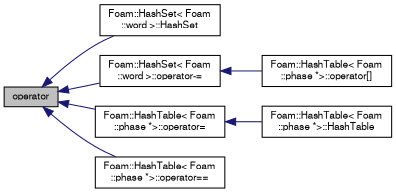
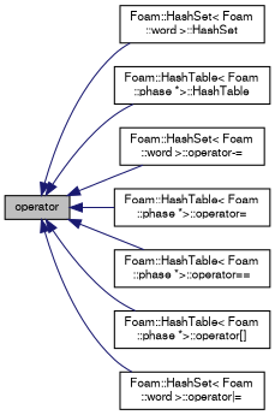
  digraph {
    rankdir=LR
    node [color=black fontname=FreeSans fontsize=10 shape=record]
    edge [color=midnightblue dir=back fontname=FreeSans fontsize=10 labelfontname=FreeSans labelfontsize=10 style=solid]
    n1 [fillcolor=grey75 fontcolor=black height=0.2 label=operator style=filled width=0.4]
    n2 [height=0.2 label="Foam::HashSet\< Foam\l::word \>::HashSet" width=0.4]
    n3 [height=0.2 label="Foam::HashTable\< Foam\l::phase *\>::HashTable" width=0.4]
    n4 [height=0.2 label="Foam::HashSet\< Foam\l::word \>::operator-=" width=0.4]
    n5 [height=0.2 label="Foam::HashTable\< Foam\l::phase *\>::operator=" width=0.4]
    n6 [height=0.2 label="Foam::HashTable\< Foam\l::phase *\>::operator==" width=0.4]
    n7 [height=0.2 label="Foam::HashTable\< Foam\l::phase *\>::operator[]" width=0.4]
+   n8 [height=0.2 label="Foam::HashSet\< Foam\l::word \>::operator\|=" width=0.4]
    n1 -> n2
-   n5 -> n3
+   n1 -> n3
    n1 -> n4
    n1 -> n5
    n1 -> n6
-   n4 -> n7
+   n1 -> n7
+   n1 -> n8
  }
